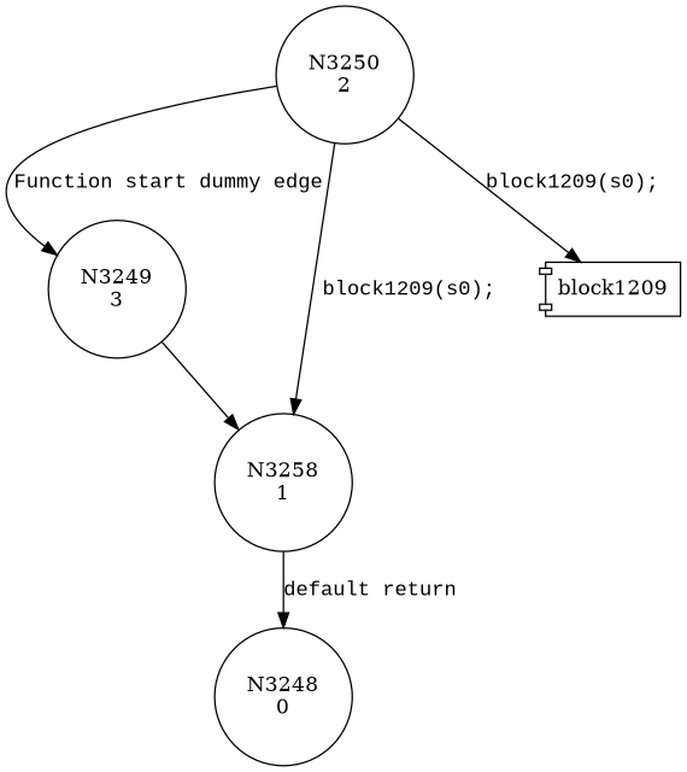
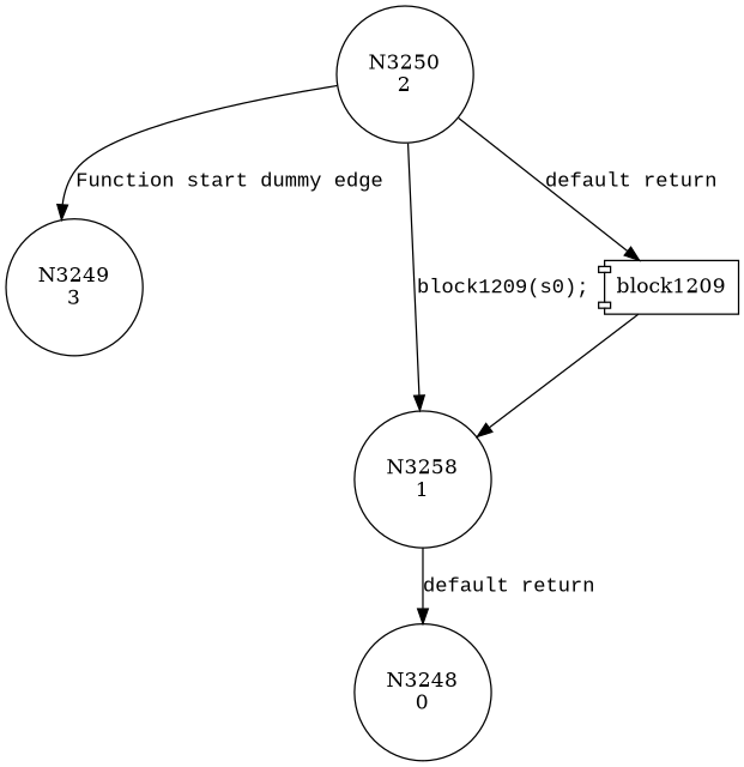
  digraph {
    node [shape=circle]
    edge [fontname="Courier New"]
    n1 [label="N3249\n3"]
    n2 [label="N3250\n2"]
    n3 [label="N3258\n1"]
    n4 [label=block1209 shape=component]
    n5 [label="N3248\n0"]
    n2 -> n1 [label="Function start dummy edge"]
    n2 -> n3 [label="block1209(s0);"]
-   n2 -> n4 [label="block1209(s0);"]
+   n2 -> n4 [label="default return"]
    n3 -> n5 [label="default return"]
-   n1 -> n3
+   n4 -> n3
  }
